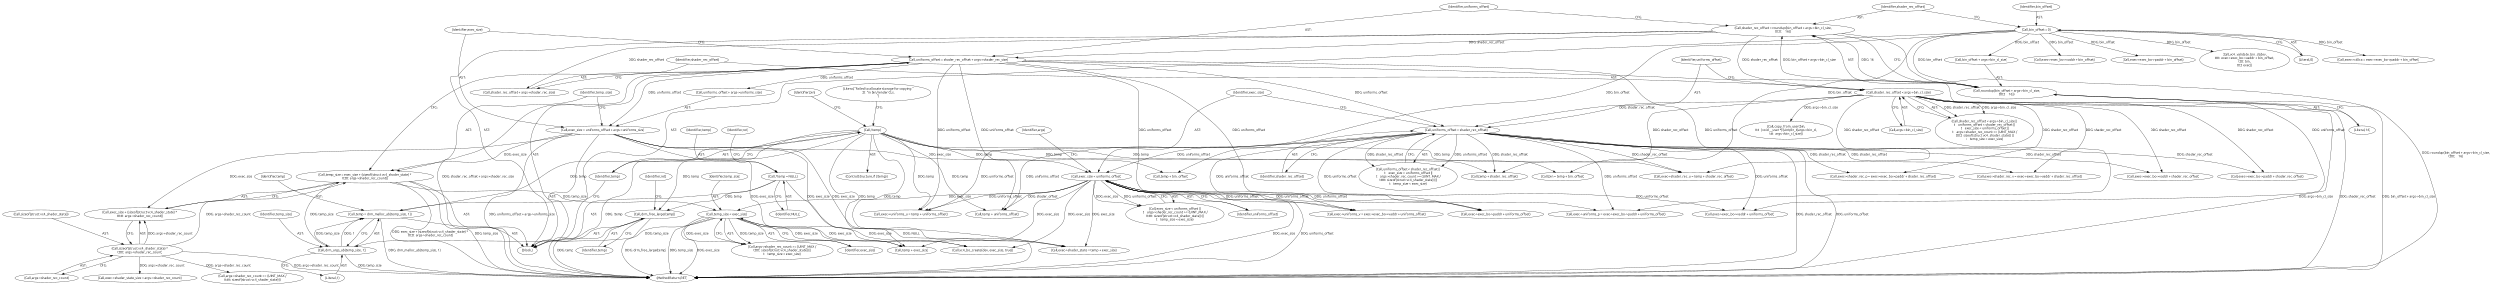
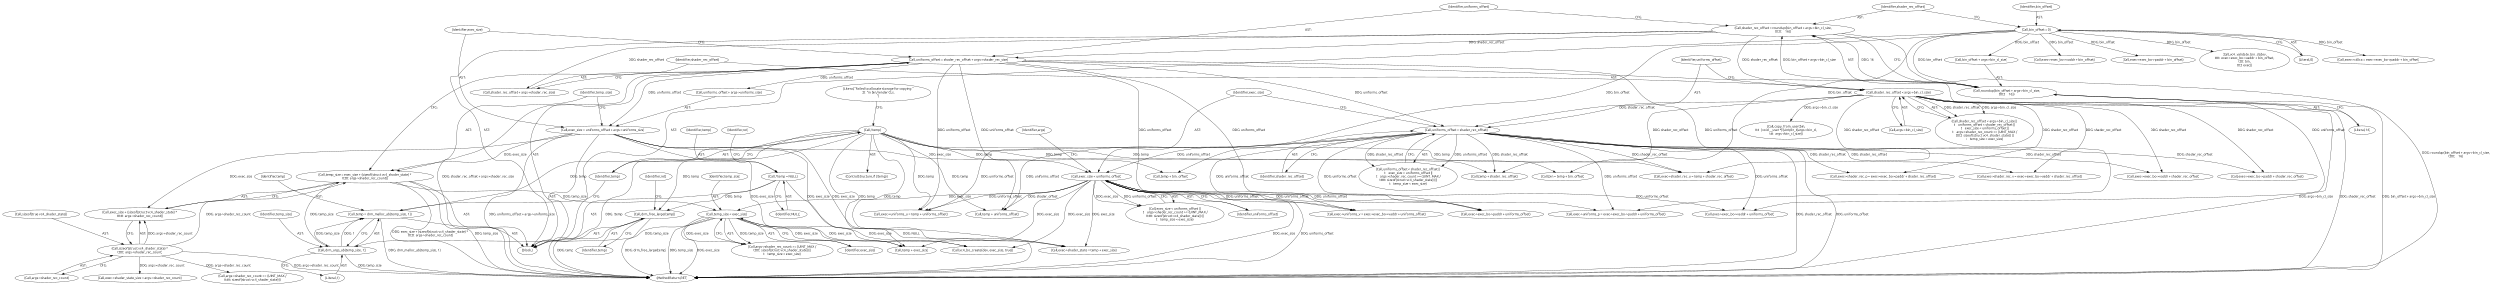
  digraph {
    fontname=Ubuntu
    node [fontname=Ubuntu]
    edge [fontname=Ubuntu]
    n1 [label="(Call,drm_free_large(temp))"]
    n2 [label="(Identifier,temp)"]
    n3 [label="(MethodReturn,RET)"]
    n4 [label="(Block,)"]
    n5 [label="(Call,!temp)"]
    n6 [label="(Identifier,temp)"]
    n7 [label="(Call,exec->shader_state = temp + exec_size)"]
    n8 [label="(Call,temp + uniforms_offset)"]
    n9 [label="(Call,temp + exec_size)"]
    n10 [label="(Call,temp + shader_rec_offset)"]
    n11 [label="(Call,exec->uniforms_u = temp + uniforms_offset)"]
    n12 [label="(Call,temp + bin_offset)"]
    n13 [label="(Call,exec->shader_rec_u = temp + shader_rec_offset)"]
    n14 [label="(ControlStructure,if (!temp))"]
    n15 [label="(Call,bin = temp + bin_offset)"]
    n16 [label="(Call,temp = drm_malloc_ab(temp_size, 1))"]
    n17 [label="(Call,drm_args_ab(temp_size, 1))"]
    n18 [label="(Literal,1)"]
    n19 [label="(Call,temp_size < exec_size)"]
    n20 [label="(Call,vc4_bo_create(dev, exec_size, true))"]
    n21 [label="(Identifier,exec_size)"]
    n22 [label="(Call,args->shader_rec_count >= (UINT_MAX /\n \t\t\t\t\t  sizeof(struct vc4_shader_state)) ||\n\t    temp_size < exec_size)"]
    n23 [label="(Call,temp_size = exec_size + (sizeof(struct vc4_shader_state) *\n \t\t\t\t\t  args->shader_rec_count))"]
    n24 [label="(Call,exec_size + (sizeof(struct vc4_shader_state) *\n \t\t\t\t\t  args->shader_rec_count))"]
    n25 [label="(Call,sizeof(struct vc4_shader_state) *\n \t\t\t\t\t  args->shader_rec_count)"]
    n26 [label="(Call,exec_size = uniforms_offset + args->uniforms_size)"]
    n27 [label="(Call,exec_size < uniforms_offset)"]
    n28 [label="(Call,exec->uniforms_v = exec->exec_bo->vaddr + uniforms_offset)"]
    n29 [label="(Call,exec->exec_bo->paddr + uniforms_offset)"]
    n30 [label="(Call,exec->exec_bo->vaddr + uniforms_offset)"]
    n31 [label="(Call,exec->uniforms_p = exec->exec_bo->paddr + uniforms_offset)"]
    n32 [label="(Call,exec_size < uniforms_offset ||\n \t    args->shader_rec_count >= (UINT_MAX /\n \t\t\t\t\t  sizeof(struct vc4_shader_state)) ||\n\t    temp_size < exec_size)"]
    n33 [label="(Identifier,uniforms_offset)"]
    n34 [label="(Call,uniforms_offset + args->uniforms_size)"]
    n35 [label="(Call,uniforms_offset = shader_rec_offset + args->shader_rec_size)"]
    n36 [label="(Call,uniforms_offset < shader_rec_offset)"]
    n37 [label="(Call,shader_rec_offset + args->shader_rec_size)"]
    n38 [label="(Call,exec->shader_rec_p = exec->exec_bo->paddr + shader_rec_offset)"]
    n39 [label="(Call,exec->exec_bo->vaddr + shader_rec_offset)"]
    n40 [label="(Call,exec->shader_rec_v = exec->exec_bo->vaddr + shader_rec_offset)"]
    n41 [label="(Call,uniforms_offset < shader_rec_offset ||\n \t    exec_size < uniforms_offset ||\n \t    args->shader_rec_count >= (UINT_MAX /\n \t\t\t\t\t  sizeof(struct vc4_shader_state)) ||\n\t    temp_size < exec_size)"]
    n42 [label="(Identifier,shader_rec_offset)"]
    n43 [label="(Call,exec->exec_bo->paddr + shader_rec_offset)"]
    n44 [label="(Call,shader_rec_offset = roundup(bin_offset + args->bin_cl_size,\n\t\t\t\t\t     16))"]
    n45 [label="(Call,roundup(bin_offset + args->bin_cl_size,\n\t\t\t\t\t     16))"]
    n46 [label="(Call,shader_rec_offset < args->bin_cl_size)"]
    n47 [label="(Literal,16)"]
    n48 [label="(Call,copy_from_user(bin,\n\t\t\t   (void __user *)(uintptr_t)args->bin_cl,\n\t\t\t   args->bin_cl_size))"]
    n49 [label="(Call,shader_rec_offset < args->bin_cl_size ||\n\t    uniforms_offset < shader_rec_offset ||\n \t    exec_size < uniforms_offset ||\n \t    args->shader_rec_count >= (UINT_MAX /\n \t\t\t\t\t  sizeof(struct vc4_shader_state)) ||\n\t    temp_size < exec_size)"]
    n50 [label="(Call,args->bin_cl_size)"]
    n51 [label="(Call,bin_offset = 0)"]
    n52 [label="(Call,exec->exec_bo->vaddr + bin_offset)"]
    n53 [label="(Call,exec->exec_bo->paddr + bin_offset)"]
    n54 [label="(Call,vc4_validate_bin_cl(dev,\n\t\t\t\t  exec->exec_bo->vaddr + bin_offset,\n\t\t\t\t  bin,\n\t\t\t\t  exec))"]
    n55 [label="(Call,bin_offset + args->bin_cl_size)"]
    n56 [label="(Literal,0)"]
    n57 [label="(Call,exec->ct0ca = exec->exec_bo->paddr + bin_offset)"]
    n58 [label="(Call,exec->shader_state_size = args->shader_rec_count)"]
    n59 [label="(Call,args->shader_rec_count >= (UINT_MAX /\n \t\t\t\t\t  sizeof(struct vc4_shader_state)))"]
    n60 [label="(Call,args->shader_rec_count)"]
    n61 [label="(Call,*temp = NULL)"]
    n62 [label="(Identifier,NULL)"]
    n63 [label="(Identifier,temp)"]
    n64 [label="(Identifier,uniforms_offset)"]
    n65 [label="(Identifier,exec_size)"]
    n66 [label="(Identifier,ret)"]
-   n67 [label="(Identifier,bin)"]
    n68 [label="(Identifier,shader_rec_offset)"]
    n69 [label="(Identifier,exec_size)"]
    n70 [label="(Identifier,args)"]
    n71 [label="(Literal,\"Failed to allocate storage for copying \"\n\t\t\t  \"in bin/render CLs.\n\")"]
    n72 [label="(Identifier,temp_size)"]
    n73 [label="(Identifier,uniforms_offset)"]
    n74 [label="(Identifier,shader_rec_offset)"]
    n75 [label="(Identifier,ret)"]
    n76 [label="(Identifier,temp_size)"]
    n77 [label="(Identifier,temp)"]
    n78 [label="(Identifier,bin_offset)"]
-   n79 [label="(Call,sizeof(struct vc4_shader_state))"]
+   n79 [label="(Call,sizeof(true vc4_shader_state))"]
    n80 [label="(Identifier,temp_size)"]
    n1 -> n2 [label="CFG: "]
    n1 -> n3 [label="DDG: drm_free_large(temp)"]
    n1 -> n3 [label="DDG: temp"]
    n1 -> n4 [label="AST: "]
    n2 -> n1 [label="AST: "]
    n5 -> n1 [label="DDG: temp"]
    n5 -> n3 [label="DDG: !temp"]
    n5 -> n6 [label="CFG: "]
    n5 -> n7 [label="DDG: temp"]
    n5 -> n8 [label="DDG: temp"]
    n5 -> n9 [label="DDG: temp"]
    n5 -> n10 [label="DDG: temp"]
    n5 -> n11 [label="DDG: temp"]
    n5 -> n12 [label="DDG: temp"]
    n5 -> n13 [label="DDG: temp"]
    n5 -> n14 [label="AST: "]
    n5 -> n15 [label="DDG: temp"]
    n6 -> n5 [label="AST: "]
    n6 -> n16 [label="CFG: "]
    n16 -> n3 [label="DDG: drm_malloc_ab(temp_size, 1)"]
    n16 -> n4 [label="AST: "]
    n16 -> n5 [label="DDG: temp"]
    n16 -> n17 [label="CFG: "]
    n17 -> n3 [label="DDG: temp_size"]
    n17 -> n16 [label="AST: "]
    n17 -> n16 [label="DDG: temp_size"]
    n17 -> n16 [label="DDG: 1"]
    n17 -> n18 [label="CFG: "]
    n18 -> n17 [label="AST: "]
    n19 -> n3 [label="DDG: temp_size"]
    n19 -> n3 [label="DDG: exec_size"]
    n19 -> n7 [label="DDG: exec_size"]
    n19 -> n9 [label="DDG: exec_size"]
    n19 -> n17 [label="DDG: temp_size"]
    n19 -> n20 [label="DDG: exec_size"]
    n19 -> n21 [label="CFG: "]
    n19 -> n22 [label="AST: "]
    n19 -> n22 [label="DDG: temp_size"]
    n19 -> n22 [label="DDG: exec_size"]
    n21 -> n19 [label="AST: "]
    n22 -> n19 [label="CFG: "]
    n23 -> n3 [label="DDG: temp_size"]
    n23 -> n3 [label="DDG: exec_size + (sizeof(struct vc4_shader_state) *\n \t\t\t\t\t  args->shader_rec_count)"]
    n23 -> n4 [label="AST: "]
    n23 -> n17 [label="DDG: temp_size"]
    n23 -> n19 [label="DDG: temp_size"]
    n23 -> n24 [label="CFG: "]
    n24 -> n23 [label="AST: "]
    n24 -> n25 [label="CFG: "]
    n25 -> n3 [label="DDG: args->shader_rec_count"]
    n25 -> n23 [label="DDG: args->shader_rec_count"]
    n25 -> n24 [label="AST: "]
    n25 -> n24 [label="DDG: args->shader_rec_count"]
    n25 -> n58 [label="DDG: args->shader_rec_count"]
    n25 -> n59 [label="DDG: args->shader_rec_count"]
    n25 -> n60 [label="CFG: "]
    n26 -> n3 [label="DDG: uniforms_offset + args->uniforms_size"]
    n26 -> n4 [label="AST: "]
    n26 -> n7 [label="DDG: exec_size"]
    n26 -> n9 [label="DDG: exec_size"]
    n26 -> n20 [label="DDG: exec_size"]
    n26 -> n23 [label="DDG: exec_size"]
    n26 -> n24 [label="DDG: exec_size"]
    n26 -> n27 [label="DDG: exec_size"]
    n27 -> n3 [label="DDG: exec_size"]
    n27 -> n3 [label="DDG: uniforms_offset"]
    n27 -> n7 [label="DDG: exec_size"]
    n27 -> n8 [label="DDG: shader_offset"]
    n27 -> n9 [label="DDG: exec_size"]
    n27 -> n11 [label="DDG: uniforms_offset"]
    n27 -> n19 [label="DDG: exec_size"]
    n27 -> n20 [label="DDG: exec_size"]
    n27 -> n28 [label="DDG: uniforms_offset"]
    n27 -> n29 [label="DDG: uniforms_offset"]
    n27 -> n30 [label="DDG: uniforms_offset"]
    n27 -> n31 [label="DDG: uniforms_offset"]
    n27 -> n32 [label="AST: "]
    n27 -> n32 [label="DDG: exec_size"]
    n27 -> n32 [label="DDG: uniforms_offset"]
    n27 -> n33 [label="CFG: "]
    n32 -> n27 [label="CFG: "]
    n33 -> n27 [label="AST: "]
    n34 -> n26 [label="AST: "]
    n35 -> n3 [label="DDG: shader_rec_offset + args->shader_rec_size"]
    n35 -> n4 [label="AST: "]
    n35 -> n8 [label="DDG: uniforms_offset"]
    n35 -> n11 [label="DDG: uniforms_offset"]
    n35 -> n26 [label="DDG: uniforms_offset"]
    n35 -> n28 [label="DDG: uniforms_offset"]
    n35 -> n29 [label="DDG: uniforms_offset"]
    n35 -> n30 [label="DDG: uniforms_offset"]
    n35 -> n31 [label="DDG: uniforms_offset"]
    n35 -> n34 [label="DDG: uniforms_offset"]
    n35 -> n36 [label="DDG: uniforms_offset"]
    n35 -> n37 [label="CFG: "]
    n36 -> n3 [label="DDG: uniforms_offset"]
    n36 -> n3 [label="DDG: shader_rec_offset"]
    n36 -> n8 [label="DDG: uniforms_offset"]
    n36 -> n10 [label="DDG: shader_rec_offset"]
    n36 -> n11 [label="DDG: uniforms_offset"]
    n36 -> n13 [label="DDG: shader_rec_offset"]
    n36 -> n27 [label="DDG: uniforms_offset"]
    n36 -> n28 [label="DDG: uniforms_offset"]
    n36 -> n29 [label="DDG: uniforms_offset"]
    n36 -> n30 [label="DDG: uniforms_offset"]
    n36 -> n31 [label="DDG: uniforms_offset"]
    n36 -> n38 [label="DDG: shader_rec_offset"]
    n36 -> n39 [label="DDG: shader_rec_offset"]
    n36 -> n40 [label="DDG: shader_rec_offset"]
    n36 -> n41 [label="AST: "]
    n36 -> n41 [label="DDG: uniforms_offset"]
    n36 -> n41 [label="DDG: shader_rec_offset"]
    n36 -> n42 [label="CFG: "]
    n36 -> n43 [label="DDG: shader_rec_offset"]
    n37 -> n35 [label="AST: "]
    n41 -> n36 [label="CFG: "]
    n42 -> n36 [label="AST: "]
    n44 -> n3 [label="DDG: roundup(bin_offset + args->bin_cl_size,\n\t\t\t\t\t     16)"]
    n44 -> n4 [label="AST: "]
    n44 -> n35 [label="DDG: shader_rec_offset"]
    n44 -> n37 [label="DDG: shader_rec_offset"]
    n44 -> n45 [label="CFG: "]
    n44 -> n46 [label="DDG: shader_rec_offset"]
    n45 -> n3 [label="DDG: bin_offset + args->bin_cl_size"]
    n45 -> n44 [label="AST: "]
    n45 -> n44 [label="DDG: bin_offset + args->bin_cl_size"]
    n45 -> n44 [label="DDG: 16"]
    n45 -> n47 [label="CFG: "]
    n46 -> n3 [label="DDG: shader_rec_offset"]
    n46 -> n3 [label="DDG: args->bin_cl_size"]
    n46 -> n10 [label="DDG: shader_rec_offset"]
    n46 -> n13 [label="DDG: shader_rec_offset"]
    n46 -> n36 [label="DDG: shader_rec_offset"]
    n46 -> n38 [label="DDG: shader_rec_offset"]
    n46 -> n39 [label="DDG: shader_rec_offset"]
    n46 -> n40 [label="DDG: shader_rec_offset"]
    n46 -> n43 [label="DDG: shader_rec_offset"]
    n46 -> n48 [label="DDG: args->bin_cl_size"]
    n46 -> n49 [label="AST: "]
    n46 -> n49 [label="DDG: shader_rec_offset"]
    n46 -> n49 [label="DDG: args->bin_cl_size"]
    n46 -> n50 [label="CFG: "]
    n47 -> n45 [label="AST: "]
    n49 -> n46 [label="CFG: "]
    n50 -> n46 [label="AST: "]
    n51 -> n4 [label="AST: "]
    n51 -> n12 [label="DDG: bin_offset"]
    n51 -> n15 [label="DDG: bin_offset"]
    n51 -> n45 [label="DDG: bin_offset"]
    n51 -> n52 [label="DDG: bin_offset"]
    n51 -> n53 [label="DDG: bin_offset"]
    n51 -> n54 [label="DDG: bin_offset"]
    n51 -> n55 [label="DDG: bin_offset"]
    n51 -> n56 [label="CFG: "]
    n51 -> n57 [label="DDG: bin_offset"]
    n55 -> n45 [label="AST: "]
    n56 -> n51 [label="AST: "]
    n60 -> n25 [label="AST: "]
    n61 -> n1 [label="DDG: temp"]
    n61 -> n3 [label="DDG: NULL"]
    n61 -> n4 [label="AST: "]
    n61 -> n62 [label="CFG: "]
    n62 -> n61 [label="AST: "]
    n63 -> n16 [label="AST: "]
    n64 -> n36 [label="AST: "]
    n64 -> n46 [label="CFG: "]
    n65 -> n27 [label="AST: "]
    n65 -> n36 [label="CFG: "]
    n66 -> n61 [label="CFG: "]
-   n67 -> n5 [label="CFG: "]
    n68 -> n23 [label="CFG: "]
    n68 -> n46 [label="AST: "]
    n69 -> n26 [label="AST: "]
    n69 -> n35 [label="CFG: "]
    n70 -> n27 [label="CFG: "]
    n71 -> n5 [label="CFG: "]
    n72 -> n23 [label="AST: "]
    n72 -> n26 [label="CFG: "]
    n73 -> n35 [label="AST: "]
    n73 -> n44 [label="CFG: "]
    n74 -> n44 [label="AST: "]
    n74 -> n51 [label="CFG: "]
    n75 -> n1 [label="CFG: "]
    n76 -> n17 [label="AST: "]
    n77 -> n61 [label="AST: "]
    n78 -> n51 [label="AST: "]
    n79 -> n25 [label="AST: "]
    n80 -> n19 [label="AST: "]
  }
